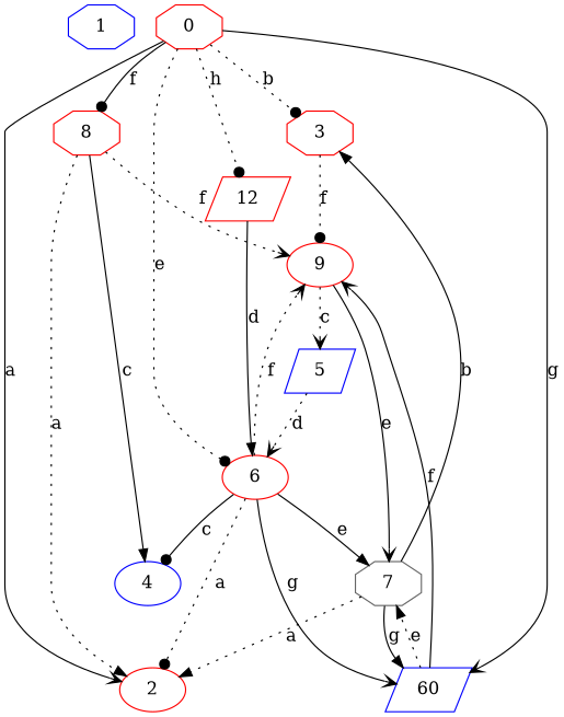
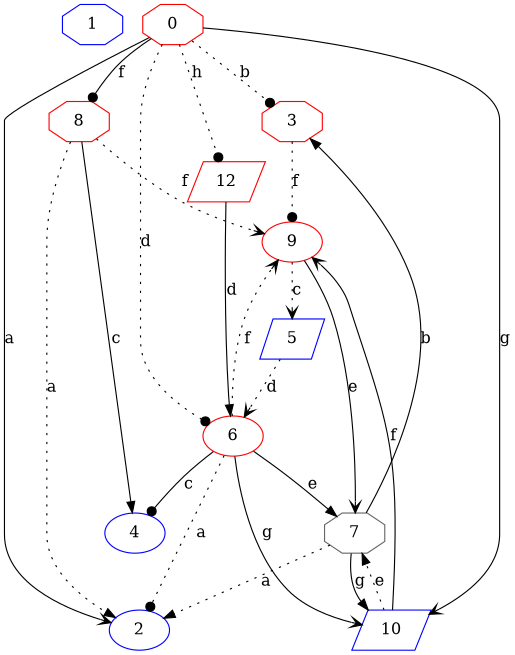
  strict digraph {
    node [color=red shape=octagon]
    edge [arrowhead=vee style=solid]
    1 [color=blue]
-   2 [shape=ellipse]
+   2 [color=blue shape=ellipse]
    0
    3
    6 [shape=ellipse]
    8
-   10 [color=blue shape=parallelogram label=60]
+   10 [color=blue shape=parallelogram]
    n8 [label=12 shape=parallelogram]
    9 [shape=ellipse]
    4 [color=blue shape=ellipse]
    7 [color=gray40]
    5 [color=blue shape=parallelogram]
    0 -> 2 [label=a]
    0 -> 3 [arrowhead=dot label=b style=dotted]
-   0 -> 6 [arrowhead=dot label=e style=dotted]
+   0 -> 6 [arrowhead=dot label=d style=dotted]
    0 -> 8 [arrowhead=dot label=f]
    0 -> 10 [label=g]
    0 -> n8 [arrowhead=dot label=h style=dotted]
    3 -> 9 [arrowhead=dot label=f style=dotted]
    6 -> 2 [arrowhead=dot label=a style=dotted]
    6 -> 10 [label=g]
    6 -> 9 [label=f style=dotted]
    6 -> 4 [arrowhead=dot label=c]
    6 -> 7 [arrowhead=normal label=e]
    8 -> 2 [arrowhead=normal label=a style=dotted]
    8 -> 9 [label=f style=dotted]
    8 -> 4 [arrowhead=normal label=c]
    10 -> 9 [label=f]
    10 -> 7 [arrowhead=normal label=e style=dotted]
    n8 -> 6 [arrowhead=normal label=d]
    9 -> 7 [label=e]
    9 -> 5 [label=c style=dotted]
    7 -> 2 [arrowhead=normal label=a style=dotted]
    7 -> 3 [arrowhead=normal label=b]
    7 -> 10 [arrowhead=normal label=g]
    5 -> 6 [label=d style=dotted]
  }
